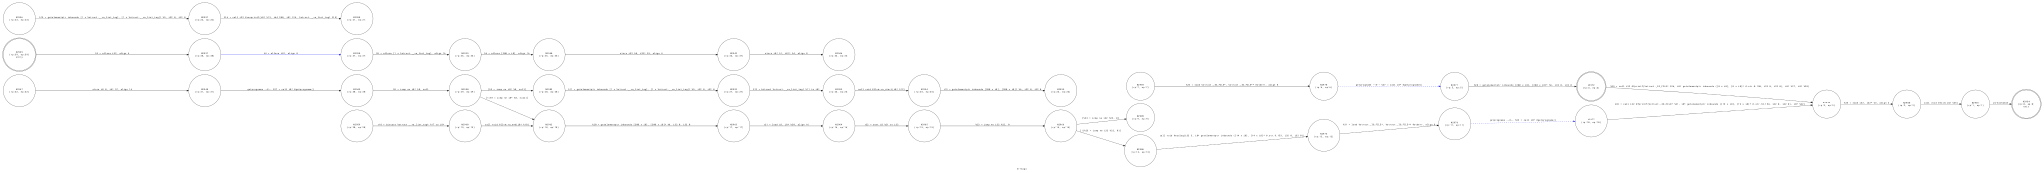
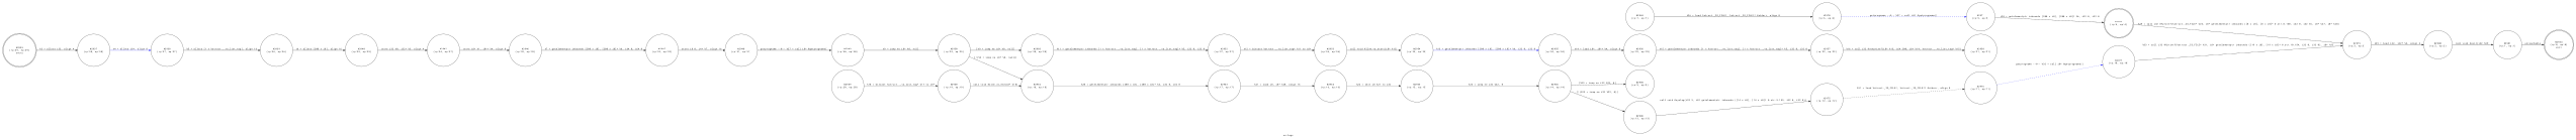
  digraph {
    fontname="Roboto Mono"
    label=errlogx
    rankdir=LR
    node [fontname="Roboto Mono" shape=circle]
    edge [fontname="Roboto Mono"]
    n1 [label="N2934\n(rp:0, ep:0)\nexit" shape=doublecircle]
    n2 [label="N2935\n(rp:39, ep:39)\nentry" shape=doublecircle]
    n3 [label="N2937\n(rp:38, ep:38)"]
    n4 [label="N2938\n(rp:37, ep:37)"]
    n5 [label="N2939\n(rp:36, ep:36)"]
    n6 [label="N2940\n(rp:35, ep:35)"]
    n7 [label="N2942\n(rp:34, ep:37)"]
    n8 [label="N2946\n(rp:33, ep:33)"]
    n9 [label="N2947\n(rp:32, ep:32)"]
    n10 [label="N2948\n(rp:31, ep:31)"]
    n11 [label="N2949\n(rp:30, ep:30)"]
    n12 [label="N2950\n(rp:29, ep:29)"]
    n13 [label="N2983\n(rp:28, ep:28)"]
    n14 [label="N2962\n(rp:18, ep:18)"]
    n15 [label="N2952\n(rp:27, ep:27)"]
    n16 [label="N2963\n(rp:17, ep:17)"]
    n17 [label="N2953\n(rp:26, ep:26)"]
    n18 [label="N2964\n(rp:16, ep:16)"]
    n19 [label="N2954\n(rp:25, ep:25)"]
    n20 [label="N2955\n(rp:24, ep:24)"]
    n21 [label="N2956\n(rp:23, ep:23)"]
    n22 [label="N2957\n(rp:22, ep:22)"]
    n23 [label="N2958\n(rp:21, ep:21)"]
    n24 [label="N2959\n(rp:20, ep:20)"]
    n25 [label="N2960\n(rp:19, ep:19)"]
    n26 [label="N2965\n(rp:15, ep:15)"]
    n27 [label="N2966\n(rp:14, ep:14)"]
    n28 [label="N2985\n(rp:9, ep:9)"]
    n29 [label="N2986\n(rp:13, ep:13)"]
    n30 [label="N2975\n(rp:12, ep:12)"]
    n31 [label="N2976\n(rp:11, ep:11)"]
    n32 [label="N2969\n(rp:7, ep:7)"]
    n33 [label="N2970\n(rp:6, ep:6)"]
    n34 [label="N2971\n(rp:5, ep:5)"]
    n35 [label="N2972\n(rp:4, ep:4)" shape=doublecircle]
    n36 [label="N2979\n(rp:3, ep:3)"]
    n37 [label="N2980\n(rp:2, ep:2)"]
    n38 [label="N2981\n(rp:1, ep:1)"]
    n39 [label="N2977\n(rp:10, ep:10)"]
    n2 -> n3 [label="%3 = alloca i32, align 4"]
    n3 -> n4 [color=blue label="%4 = alloca i8*, align 8"]
    n4 -> n5 [label="%5 = alloca [1 x %struct.__va_list_tag], align 16"]
    n5 -> n6 [label="%6 = alloca [200 x i8], align 16"]
    n6 -> n7 [label="store i32 %0, i32* %3, align 4"]
    n7 -> n8 [label="store i8* %1, i8** %4, align 8"]
+   n8 -> n9 [label="%7 = getelementptr inbounds [200 x i8], [200 x i8]* %6, i64 0, i64 0"]
    n9 -> n10 [label="store i8 0, i4* %7, align 16"]
    n10 -> n11 [label="getprogname --@-- %27 = call i8* @getprogname()"]
    n11 -> n12 [label="%9 = icmp ne i8* %8, null"]
    n12 -> n13 [label="[%9 = icmp ne i8* %8, null]"]
    n12 -> n14 [label="[!(%9 = icmp ne i8* %8, null)]"]
    n13 -> n15 [label="%11 = getelementptr inbounds [1 x %struct.__va_list_tag], [1 x %struct.__va_list_tag]* %5, i32 0, i32 0"]
    n14 -> n16 [label="%20 = getelementptr inbounds [200 x i8], [200 x i8]* %6, i32 0, i32 0"]
    n15 -> n17 [label="%12 = bitcast %struct.__va_list_tag* %11 to i8*"]
    n16 -> n18 [label="%21 = load i8, i8* %20, align 16"]
    n17 -> n19 [label="call void @llvm.va_start(i8* %12)"]
    n18 -> n26 [label="%22 = sext i8 %21 to i32"]
-   n19 -> n20 [label="%13 = getelementptr inbounds [200 x i8], [200 x i8]* %6, i32 0, i32 0"]
+   n19 -> n20 [label="%13 = getelementptr inbounds [200 x i8], [200 x i8]* %6, i32 0, i32 0" color=blue]
+   n20 -> n21 [label="%14 = load i8*, i8** %4, align 8"]
    n21 -> n22 [label="%15 = getelementptr inbounds [1 x %struct.__va_list_tag], [1 x %struct.__va_list_tag]* %5, i32 0, i32 0"]
    n22 -> n23 [label="%16 = call i32 @vsnprintf(i8* %13, i64 200, i8* %14, %struct.__va_list_tag* %15)"]
    n24 -> n25 [label="%18 = bitcast %struct.__va_list_tag* %17 to i8*"]
    n25 -> n14 [label="call void @llvm.va_end(i8* %18)"]
    n26 -> n27 [label="%23 = icmp ne i32 %22, 0"]
    n27 -> n28 [label="[%23 = icmp ne i32 %22, 0]"]
    n27 -> n29 [label="[!(%23 = icmp ne i32 %22, 0)]"]
    n29 -> n30 [label="call void @syslog(i32 3, i8* getelementptr inbounds ([14 x i8], [14 x i8]* @.str.9.153, i32 0, i32 0))"]
-   n30 -> n31 [label="%31 = load %struct._IO_FILE*, %struct._IO_FILE** @stderr, align 8"]
+   n30 -> n31 [label="%31 = load %struct._IO_FILE*, %struct._IO_FILE** @stderr, align 8" style=dashed]
    n31 -> n39 [color=blue label="getprogname --@-- %32 = call i8* @getprogname()" style=dashed]
    n32 -> n33 [label="%26 = load %struct._IO_FILE*, %struct._IO_FILE** @stderr, align 8"]
    n33 -> n34 [color=blue label="getprogname --@-- %27 = call i8* @getprogname()" style=dashed]
    n34 -> n35 [label="%28 = getelementptr inbounds [200 x i8], [200 x i8]* %6, i32 0, i32 0"]
    n35 -> n36 [label="%29 = call i32 @fprintf(%struct._IO_FILE* %26, i8* getelementptr inbounds ([8 x i8], [8 x i8]* @.str.8.150, i32 0, i32 0), i8* %27, i8* %28)"]
    n36 -> n37 [label="%35 = load i32, i32* %3, align 4"]
    n37 -> n38 [label="call void @exit(i32 %35)"]
    n38 -> n1 [label=unreachable]
    n39 -> n36 [label="%33 = call i32 @fprintf(%struct._IO_FILE* %31, i8* getelementptr inbounds ([19 x i8], [19 x i8]* @.str.10.154, i32 0, i32 0), i8* %32)"]
  }
